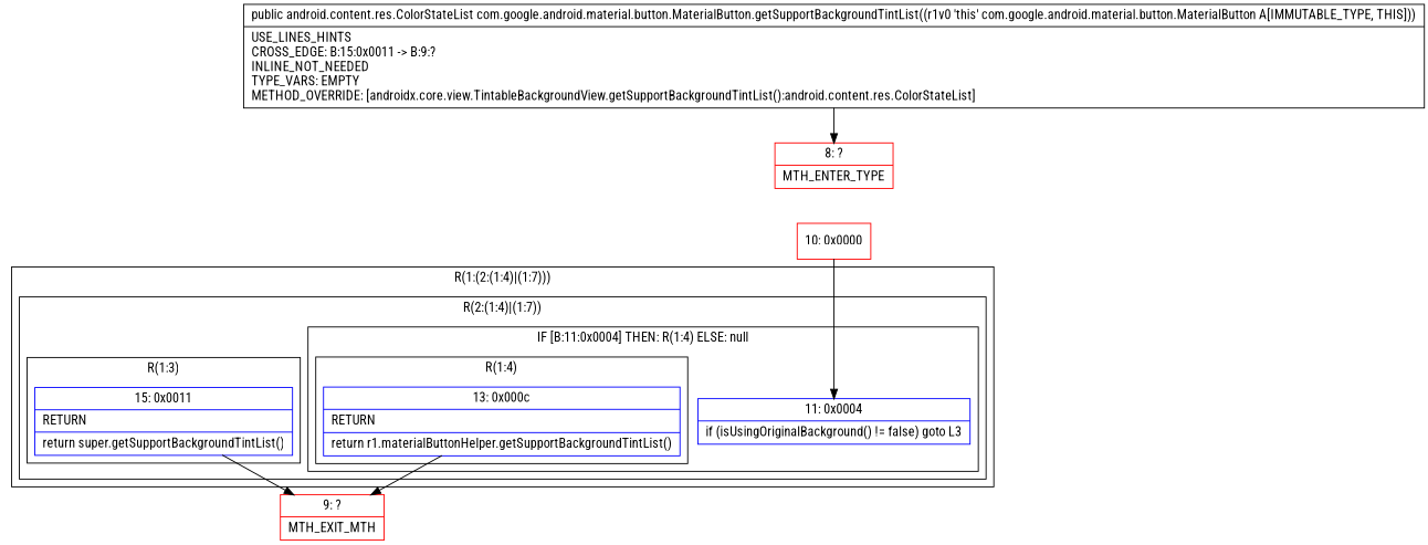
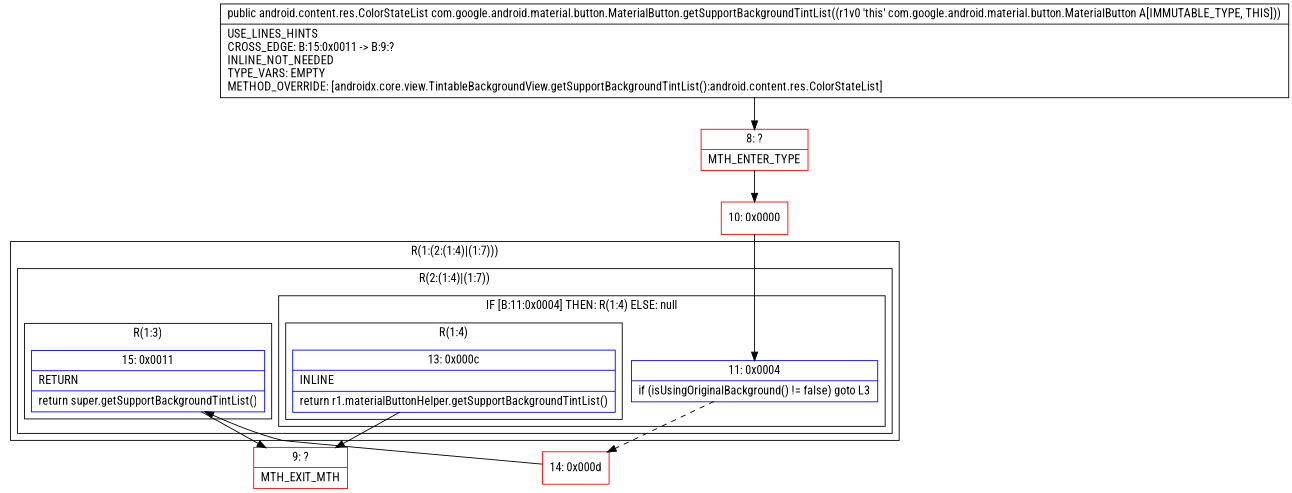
  digraph {
    fontname="Roboto Condensed"
    node [color=red fontname="Roboto Condensed" shape=record]
    edge [fontname="Roboto Condensed"]
-   n1 [color=blue label="{13\:\ 0x000c|RETURN\l|return r1.materialButtonHelper.getSupportBackgroundTintList()\l}"]
+   n1 [color=blue label="{13\:\ 0x000c|INLINE\l|return r1.materialButtonHelper.getSupportBackgroundTintList()\l}"]
    n2 [color=blue label="{11\:\ 0x0004|if (isUsingOriginalBackground() != false) goto L3\l}"]
    n3 [color=blue label="{15\:\ 0x0011|RETURN\l|return super.getSupportBackgroundTintList()\l}"]
    n4 [label="{9\:\ ?|MTH_EXIT_MTH\l}"]
+   n5 [label="{14\:\ 0x000d}"]
    n6 [label="{8\:\ ?|MTH_ENTER_TYPE\l}"]
    n7 [label="{10\:\ 0x0000}"]
    n8 [label="{public android.content.res.ColorStateList com.google.android.material.button.MaterialButton.getSupportBackgroundTintList((r1v0 'this' com.google.android.material.button.MaterialButton A[IMMUTABLE_TYPE, THIS]))  | USE_LINES_HINTS\lCROSS_EDGE: B:15:0x0011 \-\> B:9:?\lINLINE_NOT_NEEDED\lTYPE_VARS: EMPTY\lMETHOD_OVERRIDE: [androidx.core.view.TintableBackgroundView.getSupportBackgroundTintList():android.content.res.ColorStateList]\l}" color=""]
    subgraph cluster_1 {
      label="R(1:(2:(1:4)|(1:7)))"
      subgraph cluster_2 {
        label="R(2:(1:4)|(1:7))"
        subgraph cluster_3 {
          label="IF [B:11:0x0004] THEN: R(1:4) ELSE: null"
          n2
          subgraph cluster_4 {
            label="R(1:4)"
            n1
          }
        }
        subgraph cluster_5 {
          label="R(1:3)"
          n3
        }
      }
    }
    n1 -> n4
+   n2 -> n5 [style=dashed]
    n3 -> n4
+   n5 -> n3
+   n6 -> n7
    n7 -> n2
    n8 -> n6
  }
